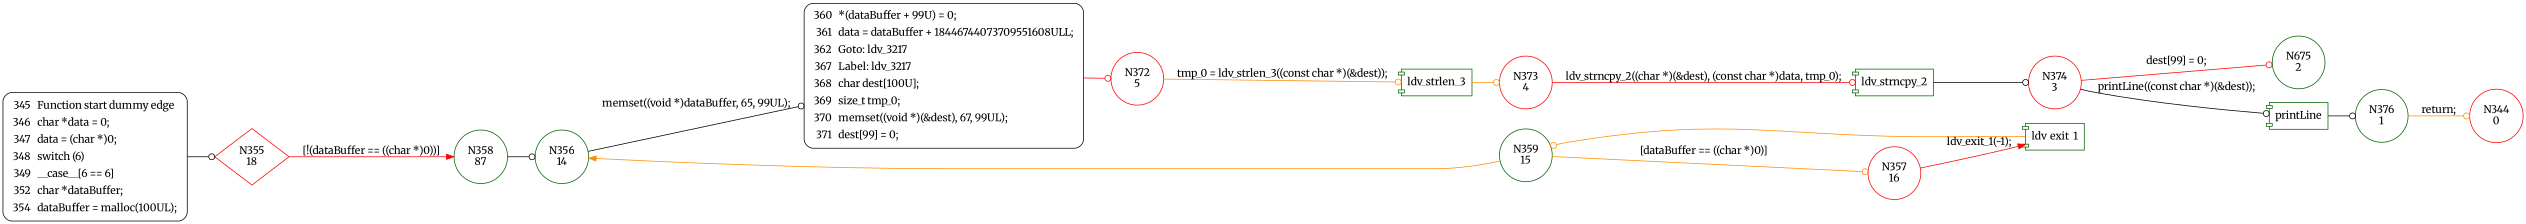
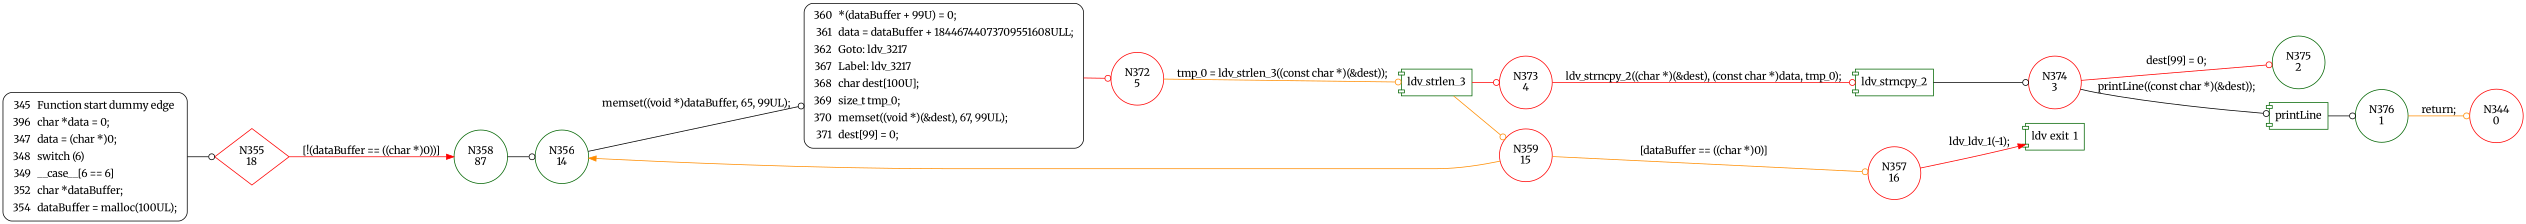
  digraph {
    fontname=Merriweather
    rankdir=LR
    node [color=darkgreen fontname=Merriweather shape=circle]
    edge [arrowhead=odot color=black fontname=Merriweather]
    n1 [color=red label="N355\n18" shape=diamond]
    n2 [label="N358\n87"]
    n3 [color=red label="N357\n16"]
    n4 [label=ldv_exit_1 shape=component]
    n5 [label="N356\n14"]
-   n6 [label="N359\n15"]
+   n6 [color=red label="N359\n15"]
    n7 [fillcolor=white label=<<table border="0" cellborder="0" cellpadding="3" bgcolor="white"><tr><td align="right">360</td><td align="left">*(dataBuffer + 99U) = 0;</td></tr><tr><td align="right">361</td><td align="left">data = dataBuffer + 18446744073709551608ULL;</td></tr><tr><td align="right">362</td><td align="left">Goto: ldv_3217</td></tr><tr><td align="right">367</td><td align="left">Label: ldv_3217</td></tr><tr><td align="right">368</td><td align="left">char dest[100U];</td></tr><tr><td align="right">369</td><td align="left">size_t tmp_0;</td></tr><tr><td align="right">370</td><td align="left">memset((void *)(&amp;dest), 67, 99UL);</td></tr><tr><td align="right">371</td><td align="left">dest[99] = 0;</td></tr></table>> penwidth=1 shape=Mrecord style="filled,bold" color=""]
    n8 [color=red label="N372\n5"]
    n9 [label=ldv_strlen_3 shape=component]
    n10 [color=red label="N373\n4"]
    n11 [label=ldv_strncpy_2 shape=component]
    n12 [color=red label="N374\n3"]
-   n13 [label="N675\n2"]
+   n13 [label="N375\n2"]
    n14 [label=printLine shape=component]
    n15 [label="N376\n1"]
    n16 [color=red label="N344\n0"]
-   n17 [fillcolor=white label=<<table border="0" cellborder="0" cellpadding="3" bgcolor="white"><tr><td align="right">345</td><td align="left">Function start dummy edge</td></tr><tr><td align="right">346</td><td align="left">char *data = 0;</td></tr><tr><td align="right">347</td><td align="left">data = (char *)0;</td></tr><tr><td align="right">348</td><td align="left">switch (6)</td></tr><tr><td align="right">349</td><td align="left">__case__[6 == 6]</td></tr><tr><td align="right">352</td><td align="left">char *dataBuffer;</td></tr><tr><td align="right">354</td><td align="left">dataBuffer = malloc(100UL);</td></tr></table>> penwidth=1 shape=Mrecord style="filled,bold" color=""]
+   n17 [fillcolor=white label=<<table border="0" cellborder="0" cellpadding="3" bgcolor="white"><tr><td align="right">345</td><td align="left">Function start dummy edge</td></tr><tr><td align="right">396</td><td align="left">char *data = 0;</td></tr><tr><td align="right">347</td><td align="left">data = (char *)0;</td></tr><tr><td align="right">348</td><td align="left">switch (6)</td></tr><tr><td align="right">349</td><td align="left">__case__[6 == 6]</td></tr><tr><td align="right">352</td><td align="left">char *dataBuffer;</td></tr><tr><td align="right">354</td><td align="left">dataBuffer = malloc(100UL);</td></tr></table>> penwidth=1 shape=Mrecord style="filled,bold" color=""]
    n1 -> n2 [arrowhead=normal color=red label="[!(dataBuffer == ((char *)0))]"]
    n2 -> n5
-   n3 -> n4 [arrowhead=normal color=red label="ldv_exit_1(-1);"]
-   n4 -> n6 [color=darkorange]
+   n3 -> n4 [arrowhead=normal color=red label="ldv_ldv_1(-1);"]
+   n9 -> n6 [color=darkorange]
    n5 -> n7 [label="memset((void *)dataBuffer, 65, 99UL);"]
    n6 -> n3 [color=darkorange label="[dataBuffer == ((char *)0)]"]
    n6 -> n5 [arrowhead=normal color=darkorange]
    n7 -> n8 [color=red]
    n8 -> n9 [color=darkorange label="tmp_0 = ldv_strlen_3((const char *)(&dest));"]
-   n9 -> n10 [color=darkorange]
+   n9 -> n10 [color=red]
    n10 -> n11 [color=red label="ldv_strncpy_2((char *)(&dest), (const char *)data, tmp_0);"]
    n11 -> n12
    n12 -> n13 [color=red label="dest[99] = 0;"]
    n12 -> n14 [label="printLine((const char *)(&dest));"]
    n14 -> n15
    n15 -> n16 [color=darkorange label="return;"]
    n17 -> n1
  }
